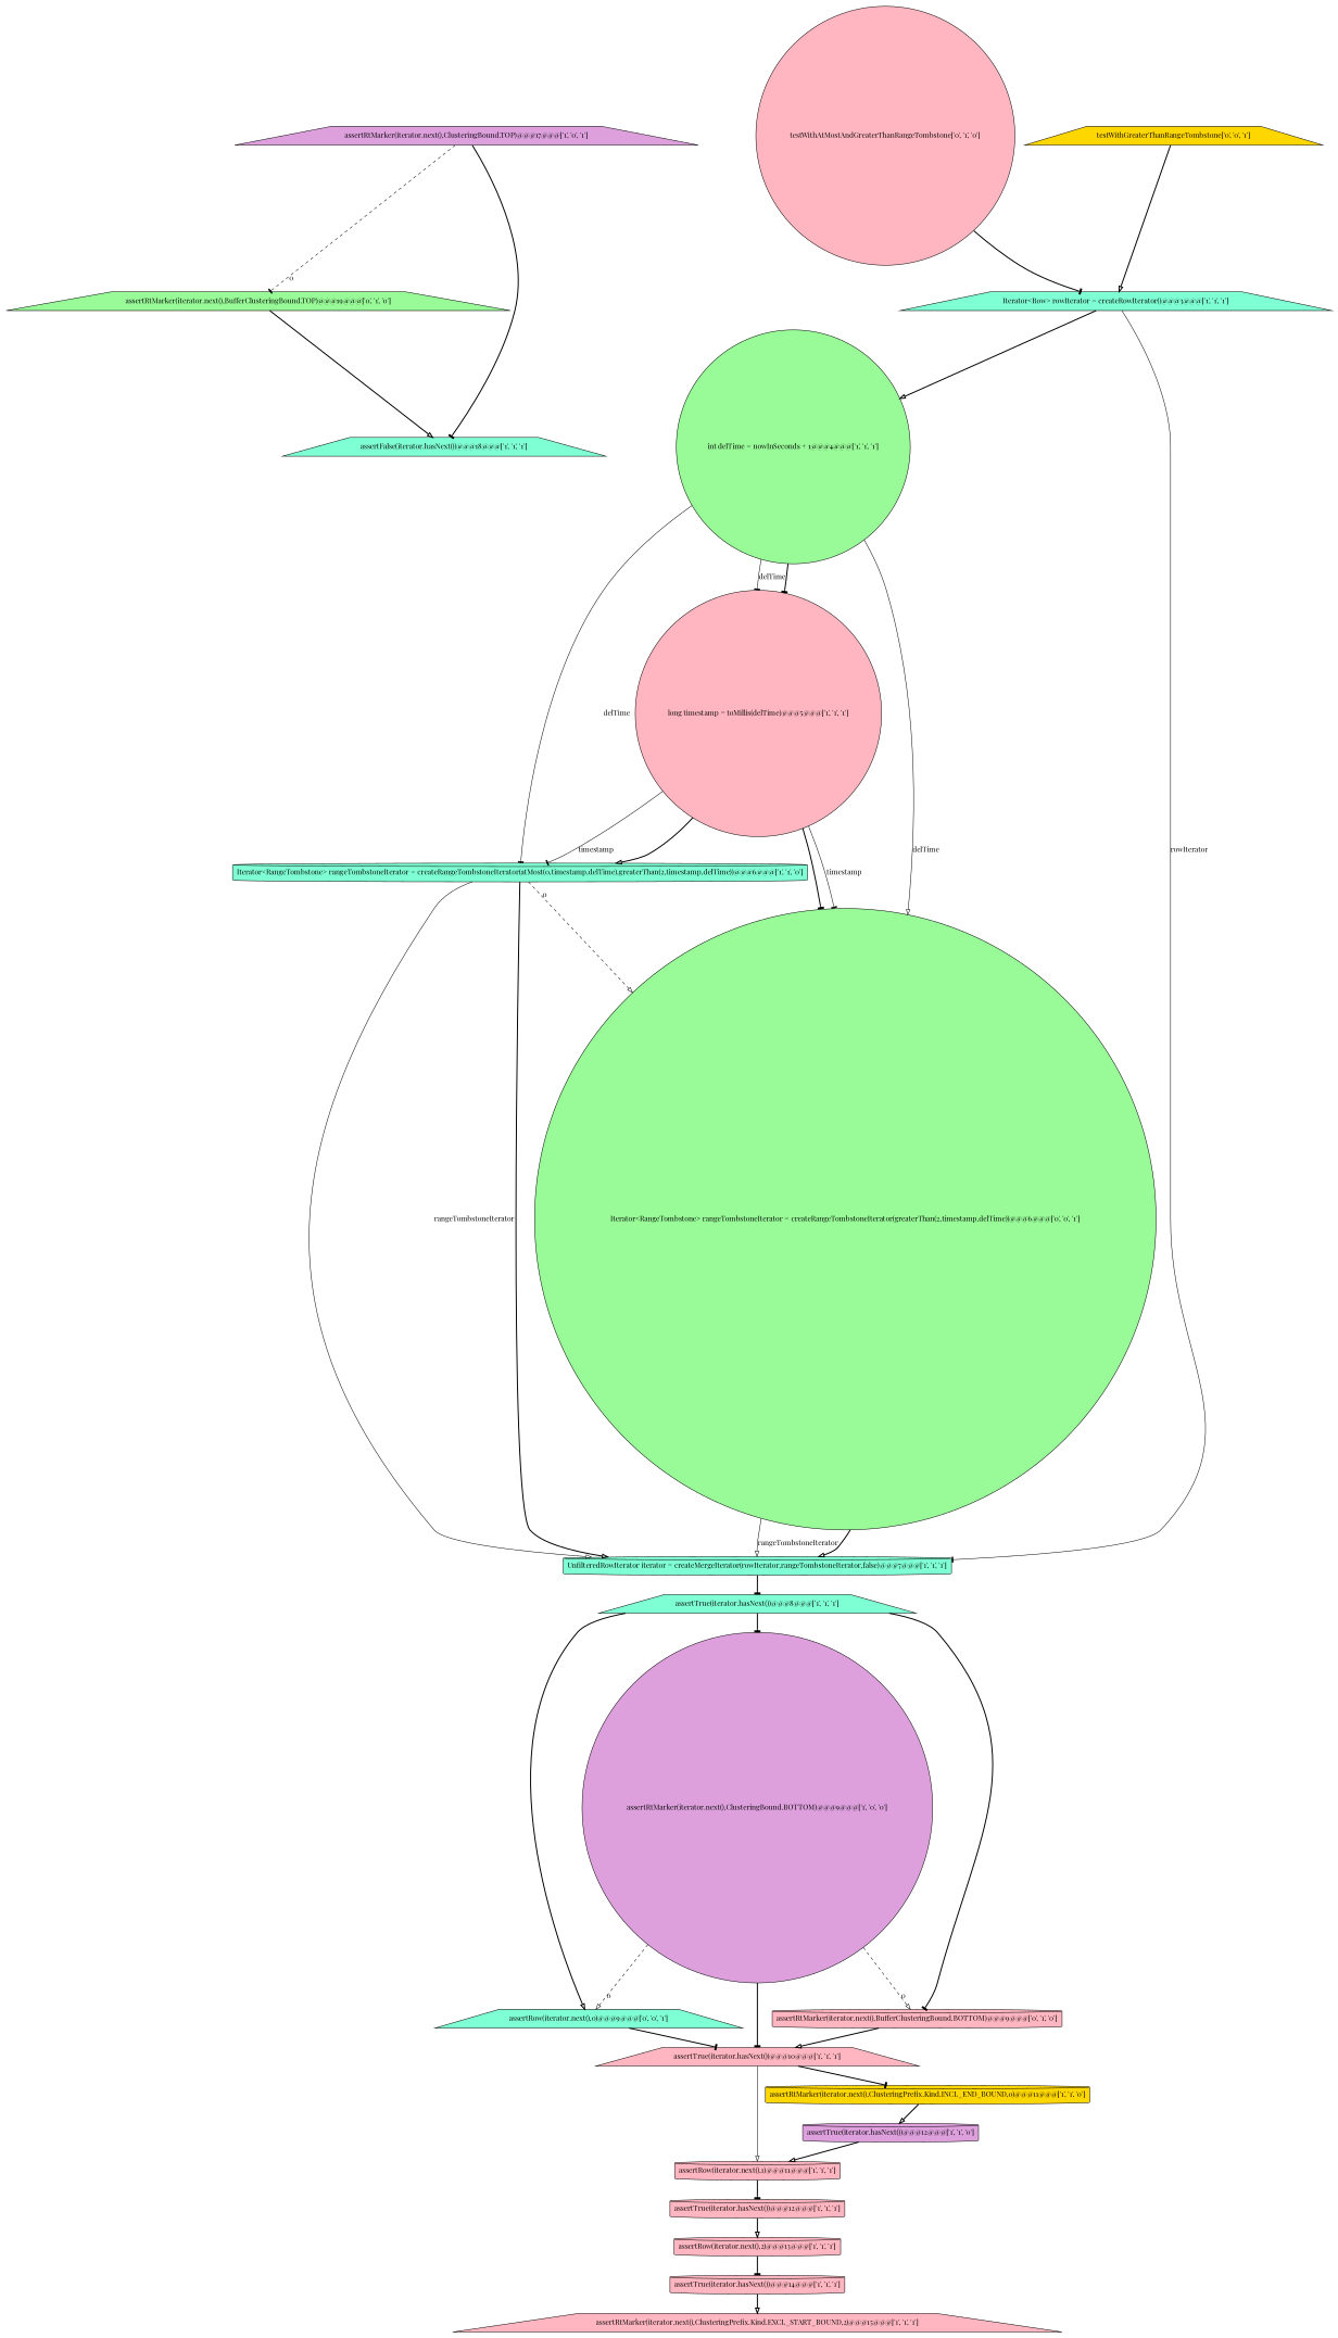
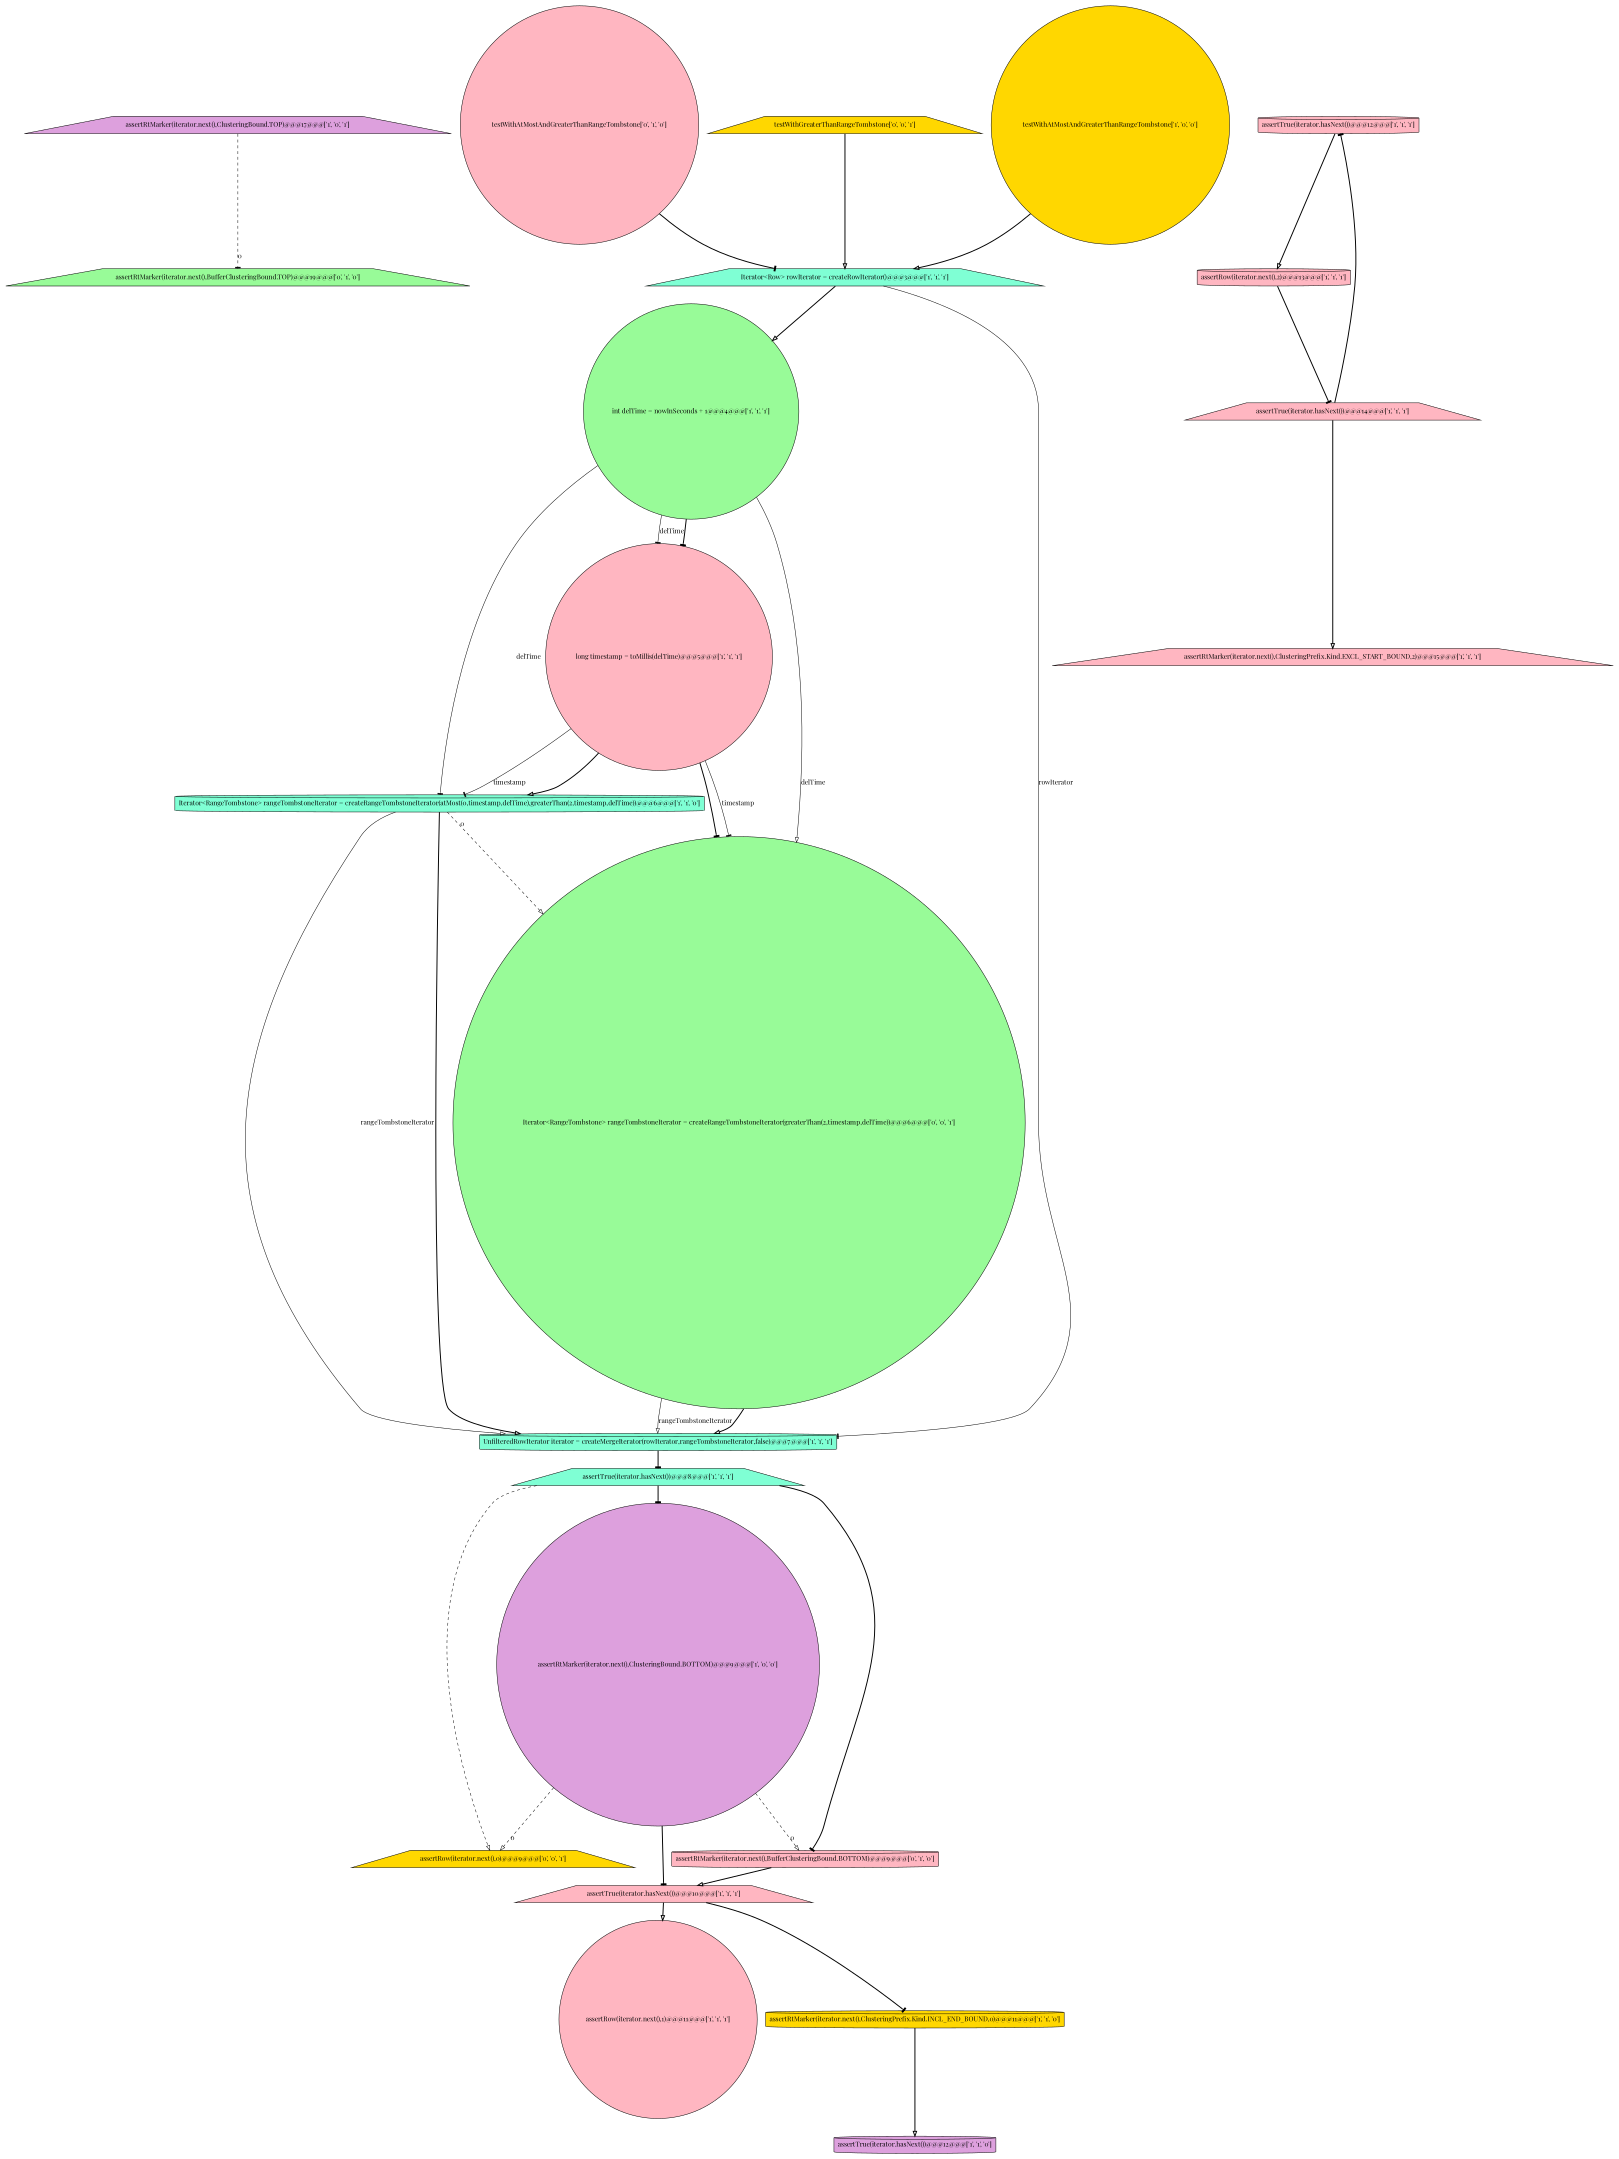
  digraph {
    fontname="Playfair Display"
    node [fillcolor=lightpink fontname="Playfair Display" shape=trapezium style=filled]
    edge [arrowhead=onormal fontname="Playfair Display" style=bold]
    n1 [fillcolor=plum label="assertRtMarker(iterator.next(),ClusteringBound.TOP)@@@17@@@['1', '0', '1']"]
    n2 [fillcolor=palegreen label="assertRtMarker(iterator.next(),BufferClusteringBound.TOP)@@@19@@@['0', '1', '0']"]
-   n3 [fillcolor=aquamarine label="assertFalse(iterator.hasNext())@@@18@@@['1', '1', '1']"]
    n4 [label="assertTrue(iterator.hasNext())@@@10@@@['1', '1', '1']"]
-   n5 [label="assertRow(iterator.next(),1)@@@11@@@['1', '1', '1']" shape=cylinder]
+   n5 [label="assertRow(iterator.next(),1)@@@11@@@['1', '1', '1']" shape=circle]
    n6 [fillcolor=gold label="assertRtMarker(iterator.next(),ClusteringPrefix.Kind.INCL_END_BOUND,0)@@@11@@@['1', '1', '0']" shape=cylinder]
    n7 [label="assertTrue(iterator.hasNext())@@@12@@@['1', '1', '1']" shape=cylinder]
    n8 [fillcolor=plum label="assertTrue(iterator.hasNext())@@@12@@@['1', '1', '0']" shape=cylinder]
    n9 [label="assertRow(iterator.next(),2)@@@13@@@['1', '1', '1']" shape=cylinder]
-   n10 [label="assertTrue(iterator.hasNext())@@@14@@@['1', '1', '1']" shape=cylinder]
+   n10 [label="assertTrue(iterator.hasNext())@@@14@@@['1', '1', '1']"]
    n11 [fillcolor=aquamarine label="Iterator<Row> rowIterator = createRowIterator()@@@3@@@['1', '1', '1']"]
    n12 [fillcolor=palegreen label="int delTime = nowInSeconds + 1@@@4@@@['1', '1', '1']" shape=circle]
    n13 [fillcolor=aquamarine label="UnfilteredRowIterator iterator = createMergeIterator(rowIterator,rangeTombstoneIterator,false)@@@7@@@['1', '1', '1']" shape=cylinder]
    n14 [fillcolor=aquamarine label="Iterator<RangeTombstone> rangeTombstoneIterator = createRangeTombstoneIterator(atMost(0,timestamp,delTime),greaterThan(2,timestamp,delTime))@@@6@@@['1', '1', '0']" shape=cylinder]
    n15 [fillcolor=palegreen label="Iterator<RangeTombstone> rangeTombstoneIterator = createRangeTombstoneIterator(greaterThan(2,timestamp,delTime))@@@6@@@['0', '0', '1']" shape=circle]
    n16 [label="long timestamp = toMillis(delTime)@@@5@@@['1', '1', '1']" shape=circle]
    n17 [fillcolor=aquamarine label="assertTrue(iterator.hasNext())@@@8@@@['1', '1', '1']"]
    n18 [label="testWithAtMostAndGreaterThanRangeTombstone['0', '1', '0']" shape=circle]
-   n19 [fillcolor=aquamarine label="assertRow(iterator.next(),0)@@@9@@@['0', '0', '1']"]
+   n19 [fillcolor=gold label="assertRow(iterator.next(),0)@@@9@@@['0', '0', '1']"]
    n20 [fillcolor=plum label="assertRtMarker(iterator.next(),ClusteringBound.BOTTOM)@@@9@@@['1', '0', '0']" shape=circle]
    n21 [label="assertRtMarker(iterator.next(),BufferClusteringBound.BOTTOM)@@@9@@@['0', '1', '0']" shape=cylinder]
    n22 [fillcolor=gold label="testWithGreaterThanRangeTombstone['0', '0', '1']"]
+   n23 [fillcolor=gold label="testWithAtMostAndGreaterThanRangeTombstone['1', '0', '0']" shape=circle]
    n24 [label="assertRtMarker(iterator.next(),ClusteringPrefix.Kind.EXCL_START_BOUND,2)@@@15@@@['1', '1', '1']"]
    n1 -> n2 [arrowhead=tee label=0 style=dashed]
-   n1 -> n3 [arrowhead=tee]
-   n2 -> n3
-   n4 -> n5 [style=solid]
+   n4 -> n5
    n4 -> n6 [arrowhead=tee]
-   n5 -> n7 [arrowhead=tee]
+   n10 -> n7 [arrowhead=tee]
    n6 -> n8
    n7 -> n9
-   n8 -> n5
    n9 -> n10 [arrowhead=tee]
    n10 -> n24
    n11 -> n12
    n11 -> n13 [arrowhead=tee label=rowIterator style=solid]
    n12 -> n14 [arrowhead=tee label=delTime style=solid]
    n12 -> n15 [label=delTime style=solid]
    n12 -> n16 [arrowhead=tee label=delTime style=solid]
    n12 -> n16 [arrowhead=tee]
    n13 -> n17 [arrowhead=tee]
    n14 -> n13
    n14 -> n13 [label=rangeTombstoneIterator style=solid]
    n14 -> n15 [label=0 style=dashed]
    n15 -> n13 [label=rangeTombstoneIterator style=solid]
    n15 -> n13
    n16 -> n14
    n16 -> n14 [arrowhead=tee label=timestamp style=solid]
    n16 -> n15 [arrowhead=tee]
    n16 -> n15 [arrowhead=tee label=timestamp style=solid]
-   n17 -> n19
+   n17 -> n19 [style=dashed]
    n17 -> n20 [arrowhead=tee]
    n17 -> n21 [arrowhead=tee]
    n18 -> n11 [arrowhead=tee]
-   n19 -> n4 [arrowhead=tee]
    n20 -> n4 [arrowhead=tee]
    n20 -> n19 [label=0 style=dashed]
    n20 -> n21 [label=0 style=dashed]
    n21 -> n4
    n22 -> n11
+   n23 -> n11
  }
